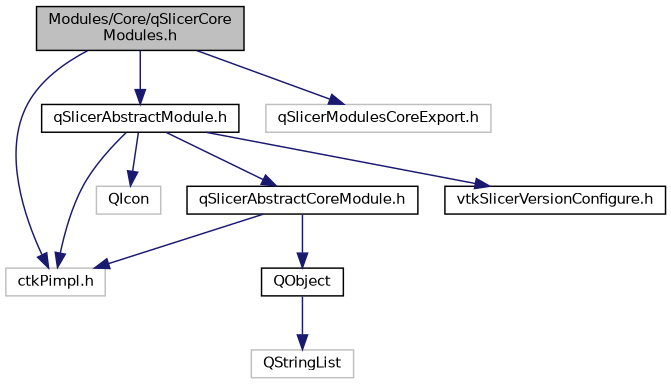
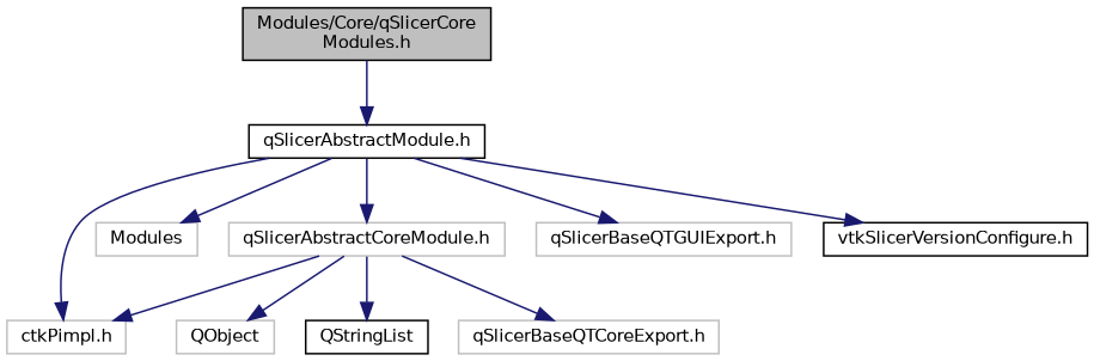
  digraph {
    node [color=grey75 fontname=Helvetica fontsize=10 shape=record]
    edge [color=midnightblue fontname=Helvetica fontsize=10 labelfontname=Helvetica labelfontsize=10 style=solid]
    n1 [color=black fillcolor=grey75 fontcolor=black height=0.2 label="Modules/Core/qSlicerCore\lModules.h" style=filled width=0.4]
    n2 [height=0.2 label="ctkPimpl.h" width=0.4]
    n3 [color=black height=0.2 label="qSlicerAbstractModule.h" width=0.4]
-   n4 [height=0.2 label="qSlicerModulesCoreExport.h" width=0.4]
-   n5 [height=0.2 label=QIcon width=0.4]
-   n6 [color=black height=0.2 label="qSlicerAbstractCoreModule.h" width=0.4]
+   n5 [height=0.2 label=Modules width=0.4]
+   n6 [height=0.2 label="qSlicerAbstractCoreModule.h" width=0.4]
+   n7 [height=0.2 label="qSlicerBaseQTGUIExport.h" width=0.4]
    n8 [color=black height=0.2 label="vtkSlicerVersionConfigure.h" width=0.4]
-   n9 [color=black height=0.2 label=QObject width=0.4]
-   n10 [height=0.2 label=QStringList width=0.4]
-   n1 -> n2
+   n9 [height=0.2 label=QObject width=0.4]
+   n10 [color=black height=0.2 label=QStringList width=0.4]
+   n11 [height=0.2 label="qSlicerBaseQTCoreExport.h" width=0.4]
    n1 -> n3
-   n1 -> n4
    n3 -> n2
    n3 -> n5
    n3 -> n6
+   n3 -> n7
    n3 -> n8
    n6 -> n2
    n6 -> n9
-   n9 -> n10
+   n6 -> n10
+   n6 -> n11
  }
